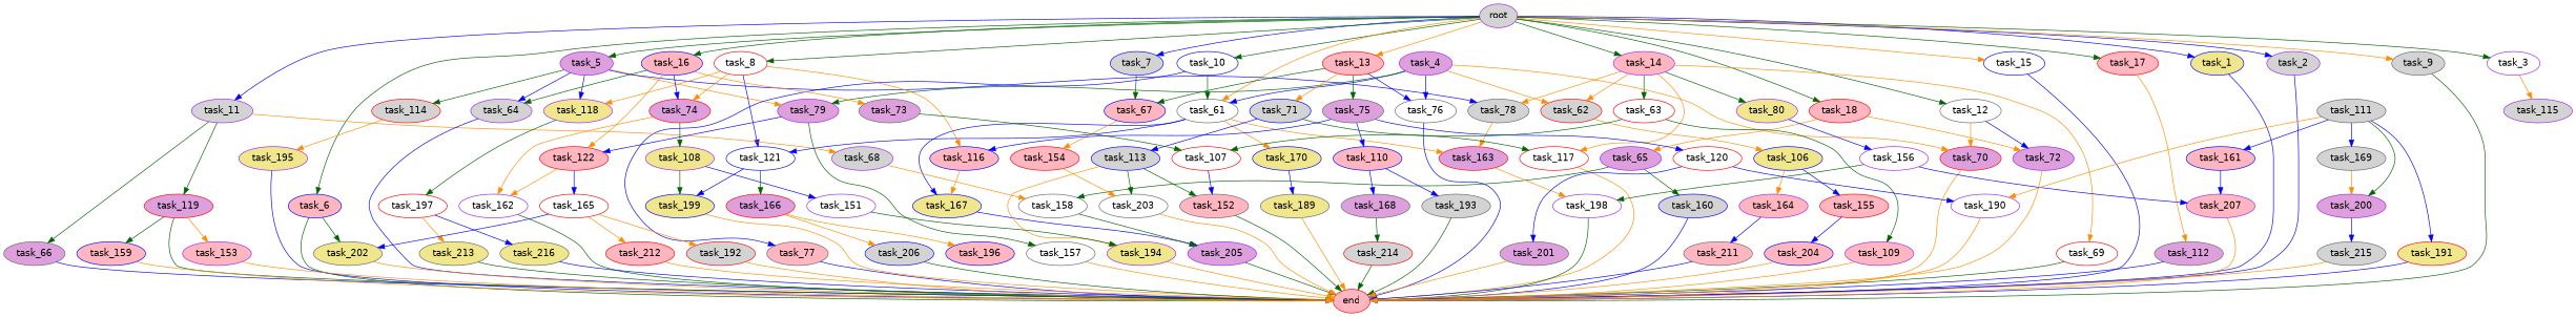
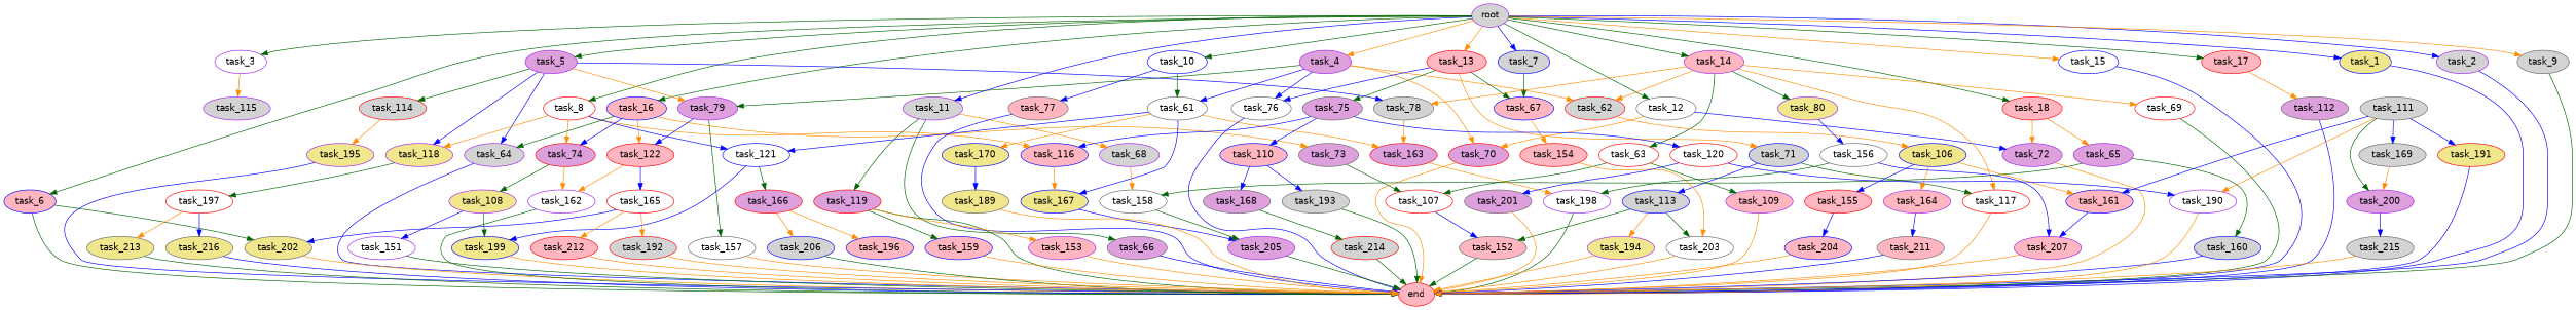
  digraph {
    fontname="DejaVu Sans"
    node [color=purple fillcolor=lightpink fontname="DejaVu Sans" style=filled]
    edge [color=darkorange fontname="DejaVu Sans"]
    root [fillcolor=lightgrey]
    task_1 [color=blue fillcolor=khaki]
    task_2 [fillcolor=lightgrey]
    task_3 [fillcolor=white]
    task_4 [fillcolor=plum]
    task_5 [fillcolor=plum]
    task_6 [color=blue]
    task_7 [color=blue fillcolor=lightgrey]
    task_8 [color=red fillcolor=white]
    task_9 [color=gray40 fillcolor=lightgrey]
    task_10 [color=blue fillcolor=white]
    task_11 [fillcolor=lightgrey]
    task_12 [color=gray40 fillcolor=white]
    task_13 [color=red]
    task_14
    task_15 [color=blue fillcolor=white]
    task_16 [color=blue]
    task_17 [color=red]
    task_18 [color=red]
    end [color=red]
    task_115 [fillcolor=lightgrey]
    task_61 [color=gray40 fillcolor=white]
    task_62 [color=red fillcolor=lightgrey]
    task_70 [color=red fillcolor=plum]
    task_76 [color=gray40 fillcolor=white]
    task_79 [fillcolor=plum]
    task_64 [fillcolor=lightgrey]
    task_78 [color=gray40 fillcolor=lightgrey]
    task_114 [color=red fillcolor=lightgrey]
    task_118 [fillcolor=khaki]
    task_202 [color=gray40 fillcolor=khaki]
    task_67 [color=blue]
    task_74 [color=red fillcolor=plum]
    task_116 [color=blue]
    task_121 [color=blue fillcolor=white]
    task_77 [color=gray40]
    task_66 [color=gray40 fillcolor=plum]
    task_68 [fillcolor=lightgrey]
    task_119 [color=red fillcolor=plum]
    task_72 [fillcolor=plum]
    task_71 [color=blue fillcolor=lightgrey]
    task_75 [color=gray40 fillcolor=plum]
    task_80 [fillcolor=khaki]
    task_63 [color=red fillcolor=white]
    task_69 [color=red fillcolor=white]
    task_117 [color=red fillcolor=white]
    task_73 [color=gray40 fillcolor=plum]
    task_122 [color=red]
    task_112 [color=gray40 fillcolor=plum]
    task_65 [fillcolor=plum]
    task_163 [color=red fillcolor=plum]
    task_167 [color=blue fillcolor=khaki]
    task_170 [color=blue fillcolor=khaki]
    task_106 [color=blue fillcolor=khaki]
    task_157 [color=gray40 fillcolor=white]
    task_195 [fillcolor=khaki]
    task_197 [color=red fillcolor=white]
    task_154 [color=red]
    task_108 [fillcolor=khaki]
    task_162 [fillcolor=white]
    task_199 [color=blue fillcolor=khaki]
    task_166 [color=red fillcolor=plum]
    task_158 [color=gray40 fillcolor=white]
    task_153
    task_159 [color=blue]
-   task_156 [fillcolor=white]
+   task_156 [color=gray40 fillcolor=white]
    task_113 [color=blue fillcolor=lightgrey]
    task_110 [color=blue]
    task_120 [color=red fillcolor=white]
    task_107 [color=red fillcolor=white]
    task_109
    task_165 [color=red fillcolor=white]
    task_160 [color=blue fillcolor=lightgrey]
    task_198 [fillcolor=white]
    task_205 [fillcolor=plum]
    task_189 [color=gray40 fillcolor=khaki]
    task_155 [color=red]
    task_161 [color=blue]
    task_164
    task_152 [color=gray40]
    task_111 [color=gray40 fillcolor=lightgrey]
    task_169 [color=gray40 fillcolor=lightgrey]
    task_190 [fillcolor=white]
    task_191 [color=red fillcolor=khaki]
    task_200 [fillcolor=plum]
    task_203 [color=gray40 fillcolor=white]
    task_194 [fillcolor=khaki]
    task_151 [fillcolor=white]
    task_168 [color=gray40 fillcolor=plum]
    task_193 [color=gray40 fillcolor=lightgrey]
    task_201 [color=gray40 fillcolor=plum]
    task_207
    task_204 [color=blue]
    task_211 [color=gray40]
    task_214 [color=red fillcolor=lightgrey]
    task_215 [color=gray40 fillcolor=lightgrey]
    task_213 [color=gray40 fillcolor=khaki]
    task_216 [color=gray40 fillcolor=khaki]
    task_196 [color=blue]
    task_206 [color=blue fillcolor=lightgrey]
    task_192 [color=red fillcolor=lightgrey]
    task_212 [color=red]
    root -> task_1 [color=blue]
    root -> task_2 [color=blue]
    root -> task_3 [color=darkgreen]
-   root -> task_61
+   root -> task_4
    root -> task_5 [color=darkgreen]
    root -> task_6 [color=darkgreen]
    root -> task_7 [color=blue]
    root -> task_8 [color=darkgreen]
    root -> task_9
    root -> task_10 [color=darkgreen]
    root -> task_11 [color=blue]
    root -> task_12 [color=darkgreen]
    root -> task_13
    root -> task_14 [color=darkgreen]
    root -> task_15
    root -> task_16 [color=darkgreen]
    root -> task_17 [color=darkgreen]
    root -> task_18 [color=darkgreen]
    task_1 -> end [color=blue]
    task_2 -> end [color=blue]
    task_3 -> task_115
    task_4 -> task_61 [color=blue]
    task_4 -> task_62
    task_4 -> task_70
    task_4 -> task_76 [color=blue]
    task_4 -> task_79 [color=darkgreen]
    task_5 -> task_79
    task_5 -> task_64 [color=blue]
    task_5 -> task_78 [color=blue]
    task_5 -> task_114 [color=darkgreen]
    task_5 -> task_118 [color=blue]
    task_6 -> end [color=darkgreen]
    task_6 -> task_202 [color=darkgreen]
    task_7 -> task_67 [color=darkgreen]
    task_8 -> task_118
    task_8 -> task_74
    task_8 -> task_116
    task_8 -> task_121 [color=blue]
    task_9 -> end [color=darkgreen]
    task_10 -> task_61 [color=darkgreen]
    task_10 -> task_77 [color=blue]
    task_11 -> task_66 [color=darkgreen]
    task_11 -> task_68
    task_11 -> task_119 [color=darkgreen]
    task_12 -> task_70
    task_12 -> task_72 [color=blue]
    task_13 -> task_76 [color=blue]
    task_13 -> task_67 [color=darkgreen]
    task_13 -> task_71
    task_13 -> task_75 [color=darkgreen]
    task_14 -> task_62
    task_14 -> task_78
    task_14 -> task_80 [color=darkgreen]
    task_14 -> task_63 [color=darkgreen]
    task_14 -> task_69
    task_14 -> task_117
    task_15 -> end [color=blue]
    task_16 -> task_64 [color=darkgreen]
    task_16 -> task_74 [color=blue]
    task_16 -> task_73
    task_16 -> task_122
    task_17 -> task_112
    task_18 -> task_72
    task_18 -> task_65
    task_61 -> task_121 [color=blue]
    task_61 -> task_163
    task_61 -> task_167 [color=blue]
    task_61 -> task_170
    task_62 -> task_106
    task_70 -> end
    task_76 -> end [color=blue]
    task_79 -> task_122 [color=blue]
    task_79 -> task_157 [color=darkgreen]
    task_64 -> end [color=blue]
    task_78 -> task_163
    task_114 -> task_195
    task_118 -> task_197 [color=darkgreen]
    task_202 -> end
    task_67 -> task_154
    task_74 -> task_108 [color=darkgreen]
    task_74 -> task_162
    task_116 -> task_167
    task_121 -> task_199 [color=blue]
    task_121 -> task_166 [color=darkgreen]
    task_77 -> end [color=blue]
    task_66 -> end [color=blue]
    task_68 -> task_158
    task_119 -> end [color=darkgreen]
    task_119 -> task_153
    task_119 -> task_159 [color=darkgreen]
    task_72 -> end
    task_71 -> task_117 [color=darkgreen]
    task_71 -> task_113 [color=blue]
    task_75 -> task_116 [color=blue]
    task_75 -> task_110 [color=blue]
    task_75 -> task_120 [color=blue]
    task_80 -> task_156 [color=blue]
    task_63 -> task_107 [color=darkgreen]
    task_63 -> task_109 [color=darkgreen]
    task_69 -> end [color=darkgreen]
    task_117 -> end
    task_73 -> task_107 [color=darkgreen]
    task_122 -> task_162
    task_122 -> task_165 [color=blue]
    task_112 -> end [color=blue]
    task_65 -> task_158 [color=darkgreen]
    task_65 -> task_160 [color=darkgreen]
    task_163 -> task_198
    task_167 -> task_205 [color=blue]
    task_170 -> task_189 [color=blue]
    task_106 -> task_155 [color=blue]
+   task_106 -> task_161
    task_106 -> task_164
    task_157 -> end
    task_195 -> end [color=blue]
    task_197 -> task_213
    task_197 -> task_216 [color=blue]
    task_154 -> task_203
    task_108 -> task_199 [color=darkgreen]
    task_108 -> task_151 [color=blue]
    task_162 -> end [color=darkgreen]
    task_199 -> end
    task_166 -> task_196
    task_166 -> task_206
    task_158 -> task_205 [color=darkgreen]
    task_153 -> end
    task_159 -> end
    task_156 -> task_198 [color=darkgreen]
    task_156 -> task_207 [color=blue]
    task_113 -> task_152 [color=darkgreen]
    task_113 -> task_203 [color=darkgreen]
    task_113 -> task_194
    task_110 -> task_168 [color=blue]
    task_110 -> task_193 [color=blue]
    task_120 -> task_190 [color=blue]
    task_120 -> task_201 [color=blue]
    task_107 -> task_152 [color=blue]
    task_109 -> end
    task_165 -> task_202 [color=blue]
    task_165 -> task_192
    task_165 -> task_212
    task_160 -> end [color=blue]
    task_198 -> end [color=darkgreen]
    task_205 -> end [color=darkgreen]
    task_189 -> end
    task_155 -> task_204 [color=blue]
    task_161 -> task_207 [color=blue]
    task_164 -> task_211 [color=blue]
    task_152 -> end [color=darkgreen]
    task_111 -> task_161 [color=blue]
    task_111 -> task_169 [color=blue]
    task_111 -> task_190
    task_111 -> task_191 [color=blue]
    task_111 -> task_200 [color=darkgreen]
    task_169 -> task_200
    task_190 -> end
    task_191 -> end [color=blue]
    task_200 -> task_215 [color=blue]
    task_203 -> end
    task_194 -> end
-   task_151 -> task_194 [color=darkgreen]
+   task_151 -> end [color=darkgreen]
    task_168 -> task_214 [color=darkgreen]
    task_193 -> end [color=darkgreen]
    task_201 -> end
    task_207 -> end
    task_204 -> end
    task_211 -> end [color=blue]
    task_214 -> end [color=darkgreen]
    task_215 -> end
    task_213 -> end [color=darkgreen]
    task_216 -> end [color=blue]
    task_206 -> end [color=darkgreen]
    task_192 -> end
    task_212 -> end
  }
